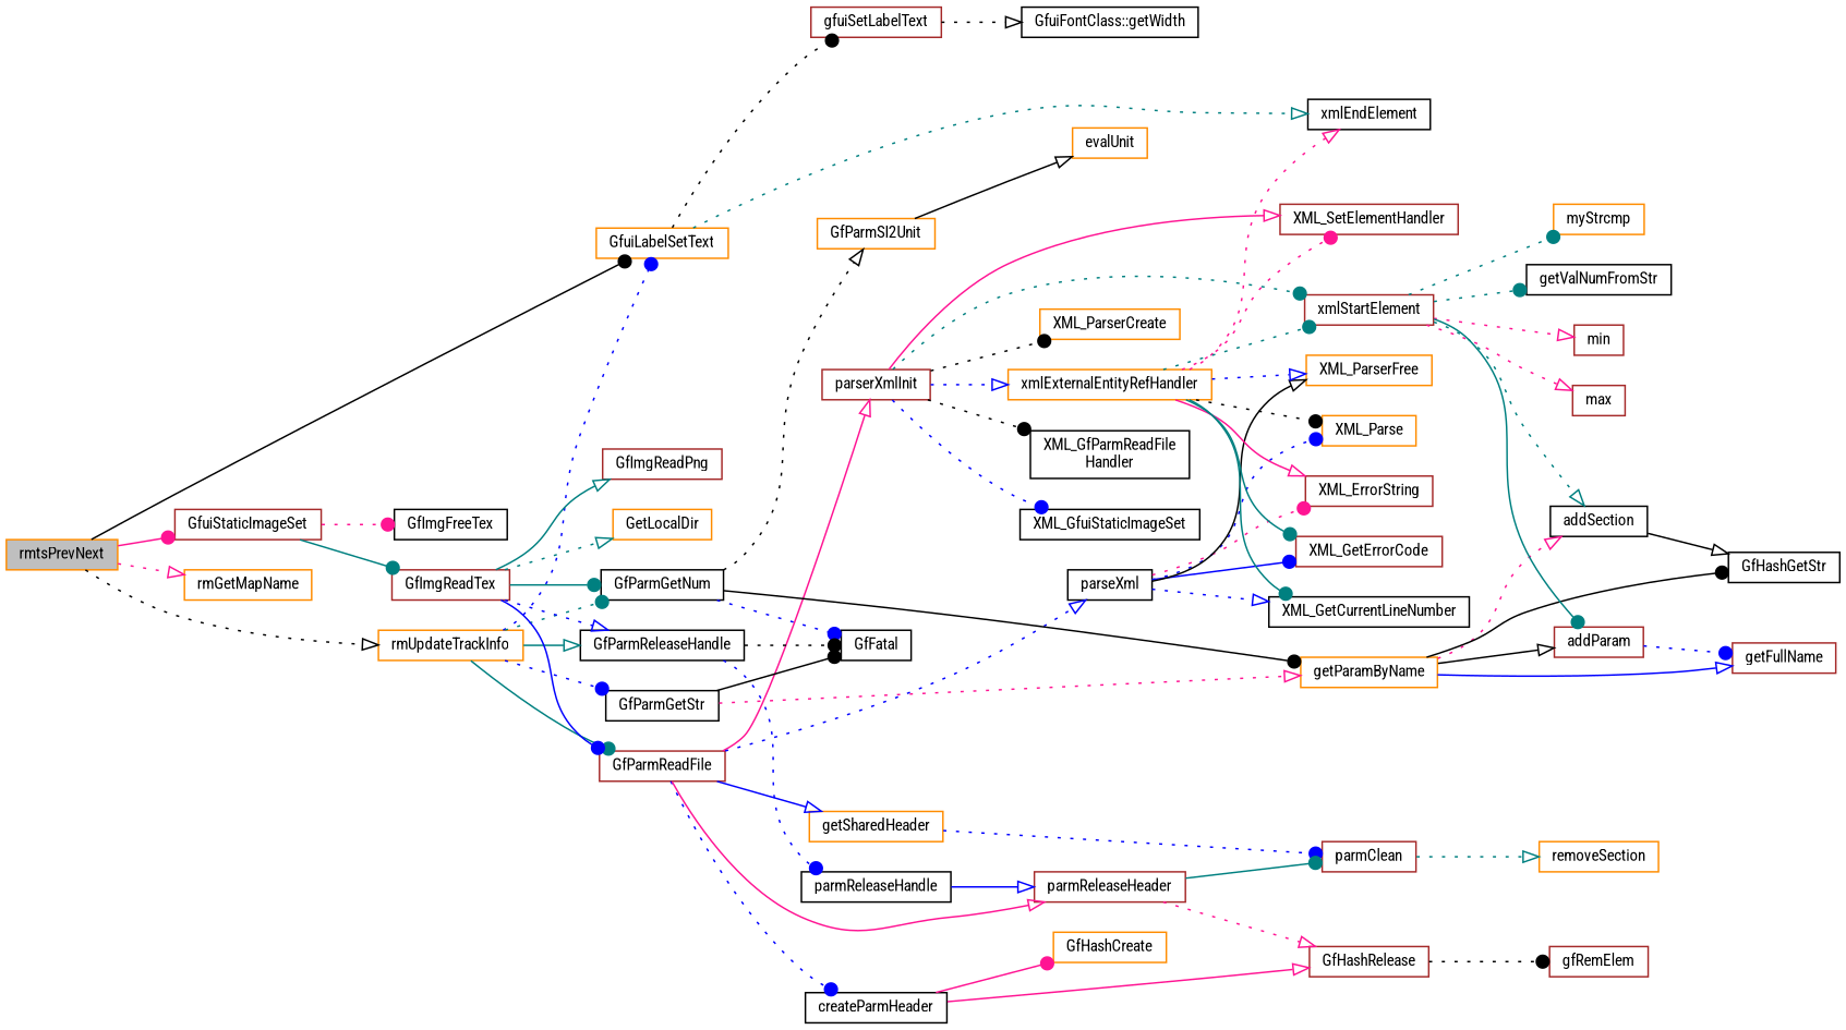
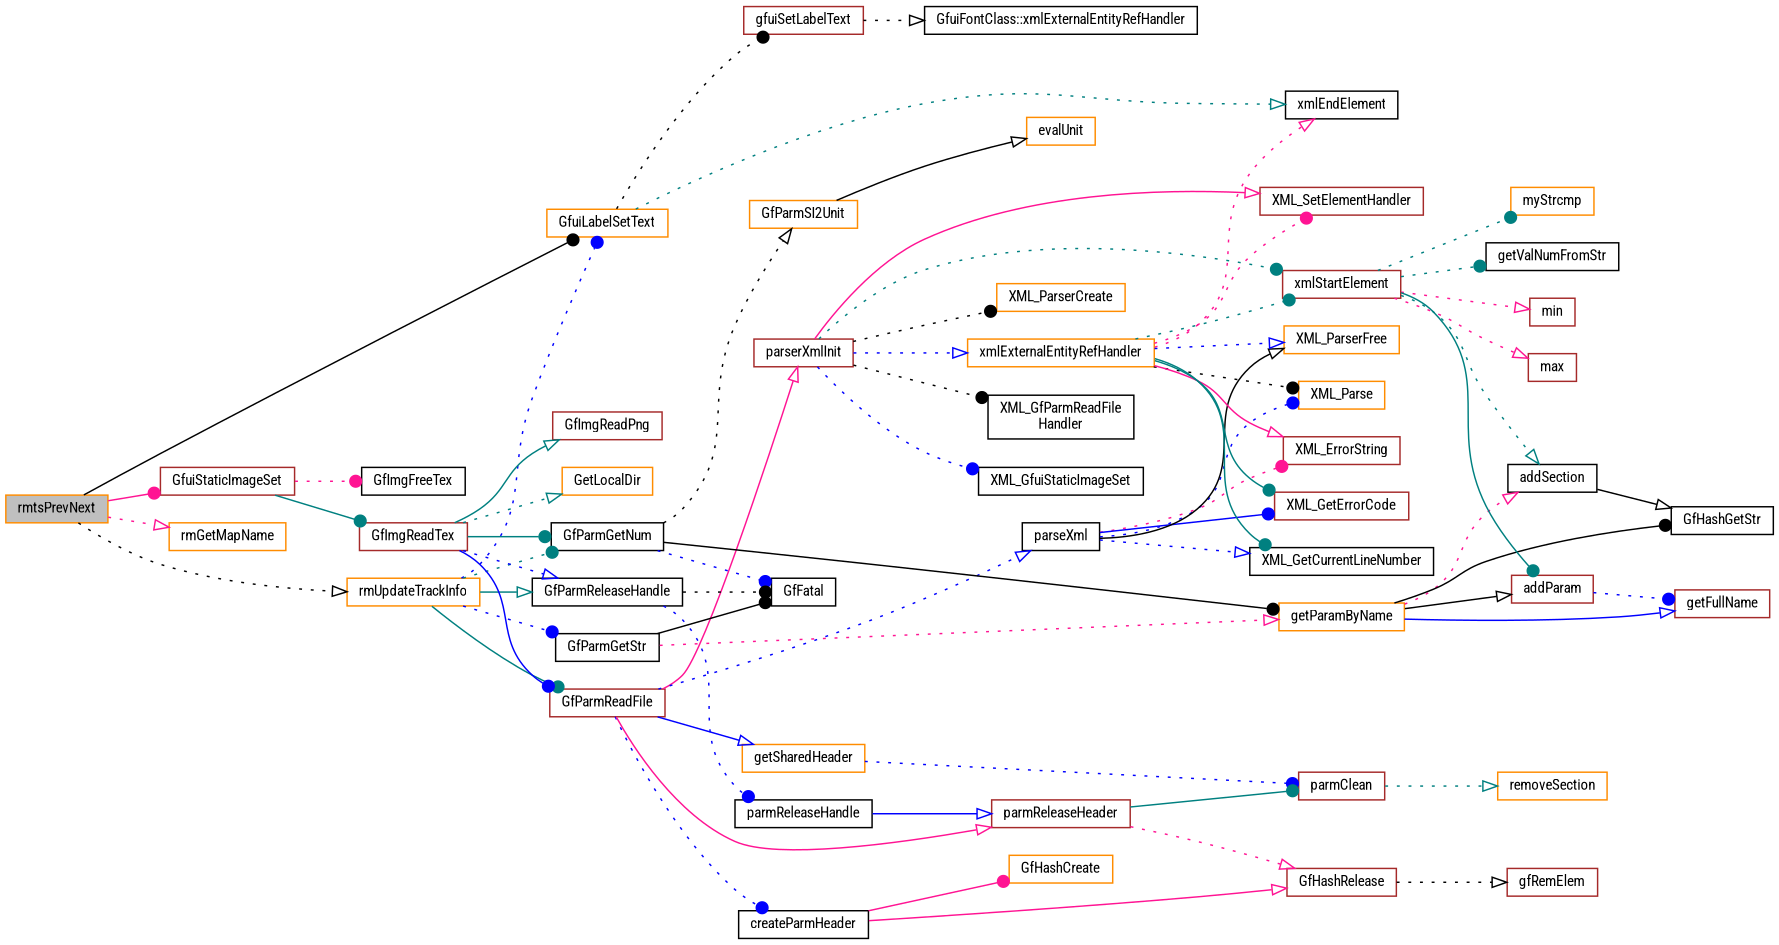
  digraph {
    fontname="Roboto Condensed"
    rankdir=LR
    node [color=brown fillcolor=white fontname="Roboto Condensed" fontsize=10 shape=record style=filled]
    edge [arrowhead=dot color=blue fontname="Roboto Condensed" fontsize=10 labelfontname=Helvetica labelfontsize=10 style=dotted]
    n1 [color=darkorange fillcolor=grey75 fontcolor=black height=0.2 label=rmtsPrevNext width=0.4]
    n2 [color=darkorange height=0.2 label=GfuiLabelSetText width=0.4]
    n3 [height=0.2 label=GfuiStaticImageSet width=0.4]
    n4 [color=darkorange height=0.2 label=rmGetMapName width=0.4]
    n5 [color=darkorange height=0.2 label=rmUpdateTrackInfo width=0.4]
    n6 [height=0.2 label=gfuiSetLabelText width=0.4]
    n7 [color=black height=0.2 label=xmlEndElement width=0.4]
    n8 [color=black height=0.2 label=GfImgFreeTex width=0.4]
    n9 [height=0.2 label=GfImgReadTex width=0.4]
    n10 [height=0.2 label=GfParmReadFile width=0.4]
    n11 [color=black height=0.2 label=GfParmGetNum width=0.4]
    n12 [color=black height=0.2 label=GfParmReleaseHandle width=0.4]
    n13 [color=black height=0.2 label=GfParmGetStr width=0.4]
-   n14 [color=black height=0.2 label="GfuiFontClass::getWidth" width=0.4]
+   n14 [color=black height=0.2 label="GfuiFontClass::xmlExternalEntityRefHandler" width=0.4]
    n15 [color=darkorange height=0.2 label=GetLocalDir width=0.4]
    n16 [height=0.2 label=GfImgReadPng width=0.4]
    n17 [color=darkorange height=0.2 label=getSharedHeader width=0.4]
    n18 [color=black height=0.2 label=createParmHeader width=0.4]
    n19 [height=0.2 label=parserXmlInit width=0.4]
    n20 [color=black height=0.2 label=parseXml width=0.4]
    n21 [height=0.2 label=parmReleaseHeader width=0.4]
    n22 [color=black height=0.2 label=GfFatal width=0.4]
    n23 [color=darkorange height=0.2 label=getParamByName width=0.4]
    n24 [color=darkorange height=0.2 label=GfParmSI2Unit width=0.4]
    n25 [color=black height=0.2 label=parmReleaseHandle width=0.4]
    n26 [height=0.2 label=parmClean width=0.4]
    n27 [color=darkorange height=0.2 label=GfHashCreate width=0.4]
    n28 [height=0.2 label=GfHashRelease width=0.4]
    n29 [color=darkorange height=0.2 label=XML_ParserCreate width=0.4]
    n30 [height=0.2 label=XML_SetElementHandler width=0.4]
    n31 [height=0.2 label=xmlStartElement width=0.4]
    n32 [color=black height=0.2 label="XML_GfParmReadFile\lHandler" width=0.4]
    n33 [color=darkorange height=0.2 label=xmlExternalEntityRefHandler width=0.4]
    n34 [color=black height=0.2 label=XML_GfuiStaticImageSet width=0.4]
    n35 [color=darkorange height=0.2 label=XML_Parse width=0.4]
    n36 [height=0.2 label=XML_ErrorString width=0.4]
    n37 [height=0.2 label=XML_GetErrorCode width=0.4]
    n38 [color=black height=0.2 label=XML_GetCurrentLineNumber width=0.4]
    n39 [color=darkorange height=0.2 label=XML_ParserFree width=0.4]
    n40 [color=darkorange height=0.2 label=removeSection width=0.4]
    n41 [height=0.2 label=gfRemElem width=0.4]
    n42 [height=0.2 label=min width=0.4]
    n43 [height=0.2 label=max width=0.4]
    n44 [color=darkorange height=0.2 label=myStrcmp width=0.4]
    n45 [color=black height=0.2 label=addSection width=0.4]
    n46 [height=0.2 label=addParam width=0.4]
    n47 [color=black height=0.2 label=getValNumFromStr width=0.4]
    n48 [color=black height=0.2 label=GfHashGetStr width=0.4]
    n49 [height=0.2 label=getFullName width=0.4]
    n50 [color=darkorange height=0.2 label=evalUnit width=0.4]
    n1 -> n2 [color=black style=solid]
    n1 -> n3 [color=deeppink style=solid]
    n1 -> n4 [arrowhead=onormal color=deeppink]
    n1 -> n5 [arrowhead=onormal color=black]
    n2 -> n6 [color=black]
    n2 -> n7 [arrowhead=onormal color=teal]
    n3 -> n8 [color=deeppink]
    n3 -> n9 [color=teal style=solid]
    n5 -> n2
    n5 -> n10 [color=teal style=solid]
    n5 -> n11 [color=teal]
    n5 -> n12 [arrowhead=onormal color=teal style=solid]
    n5 -> n13
    n6 -> n14 [arrowhead=onormal color=black]
    n9 -> n10 [style=solid]
    n9 -> n11 [color=teal style=solid]
    n9 -> n12 [arrowhead=onormal]
    n9 -> n15 [arrowhead=onormal color=teal]
    n9 -> n16 [arrowhead=onormal color=teal style=solid]
    n10 -> n17 [arrowhead=onormal style=solid]
    n10 -> n18
    n10 -> n19 [arrowhead=onormal color=deeppink style=solid]
    n10 -> n20 [arrowhead=onormal]
    n10 -> n21 [arrowhead=onormal color=deeppink style=solid]
    n11 -> n22
    n11 -> n23 [color=black style=solid]
    n11 -> n24 [arrowhead=onormal color=black]
    n12 -> n22 [color=black]
    n12 -> n25
    n13 -> n22 [color=black style=solid]
    n13 -> n23 [arrowhead=onormal color=deeppink]
    n17 -> n26
    n18 -> n27 [color=deeppink style=solid]
    n18 -> n28 [arrowhead=onormal color=deeppink style=solid]
    n19 -> n29 [color=black]
    n19 -> n30 [arrowhead=onormal color=deeppink style=solid]
    n19 -> n31 [color=teal]
    n19 -> n32 [color=black]
    n19 -> n33 [arrowhead=onormal]
    n19 -> n34
    n20 -> n35
    n20 -> n36 [color=deeppink]
    n20 -> n37 [style=solid]
    n20 -> n38 [arrowhead=onormal]
    n20 -> n39 [arrowhead=onormal color=black style=solid]
    n21 -> n26 [color=teal style=solid]
    n21 -> n28 [arrowhead=onormal color=deeppink]
    n23 -> n45 [arrowhead=onormal color=deeppink]
    n23 -> n46 [arrowhead=onormal color=black style=solid]
    n23 -> n48 [color=black style=solid]
    n23 -> n49 [arrowhead=onormal style=solid]
    n24 -> n50 [arrowhead=onormal color=black style=solid]
    n25 -> n21 [arrowhead=onormal style=solid]
    n26 -> n40 [arrowhead=onormal color=teal]
-   n28 -> n41 [color=black]
+   n28 -> n41 [arrowhead=onormal color=black]
    n31 -> n42 [arrowhead=onormal color=deeppink]
    n31 -> n43 [arrowhead=onormal color=deeppink]
    n31 -> n44 [color=teal]
    n31 -> n45 [arrowhead=onormal color=teal]
    n31 -> n46 [color=teal style=solid]
    n31 -> n47 [color=teal]
    n33 -> n7 [arrowhead=onormal color=deeppink]
    n33 -> n30 [color=deeppink]
    n33 -> n31 [color=teal]
    n33 -> n35 [color=black]
    n33 -> n36 [arrowhead=onormal color=deeppink style=solid]
    n33 -> n37 [color=teal style=solid]
    n33 -> n38 [color=teal style=solid]
    n33 -> n39 [arrowhead=onormal]
    n45 -> n48 [arrowhead=onormal color=black style=solid]
    n46 -> n49
  }
